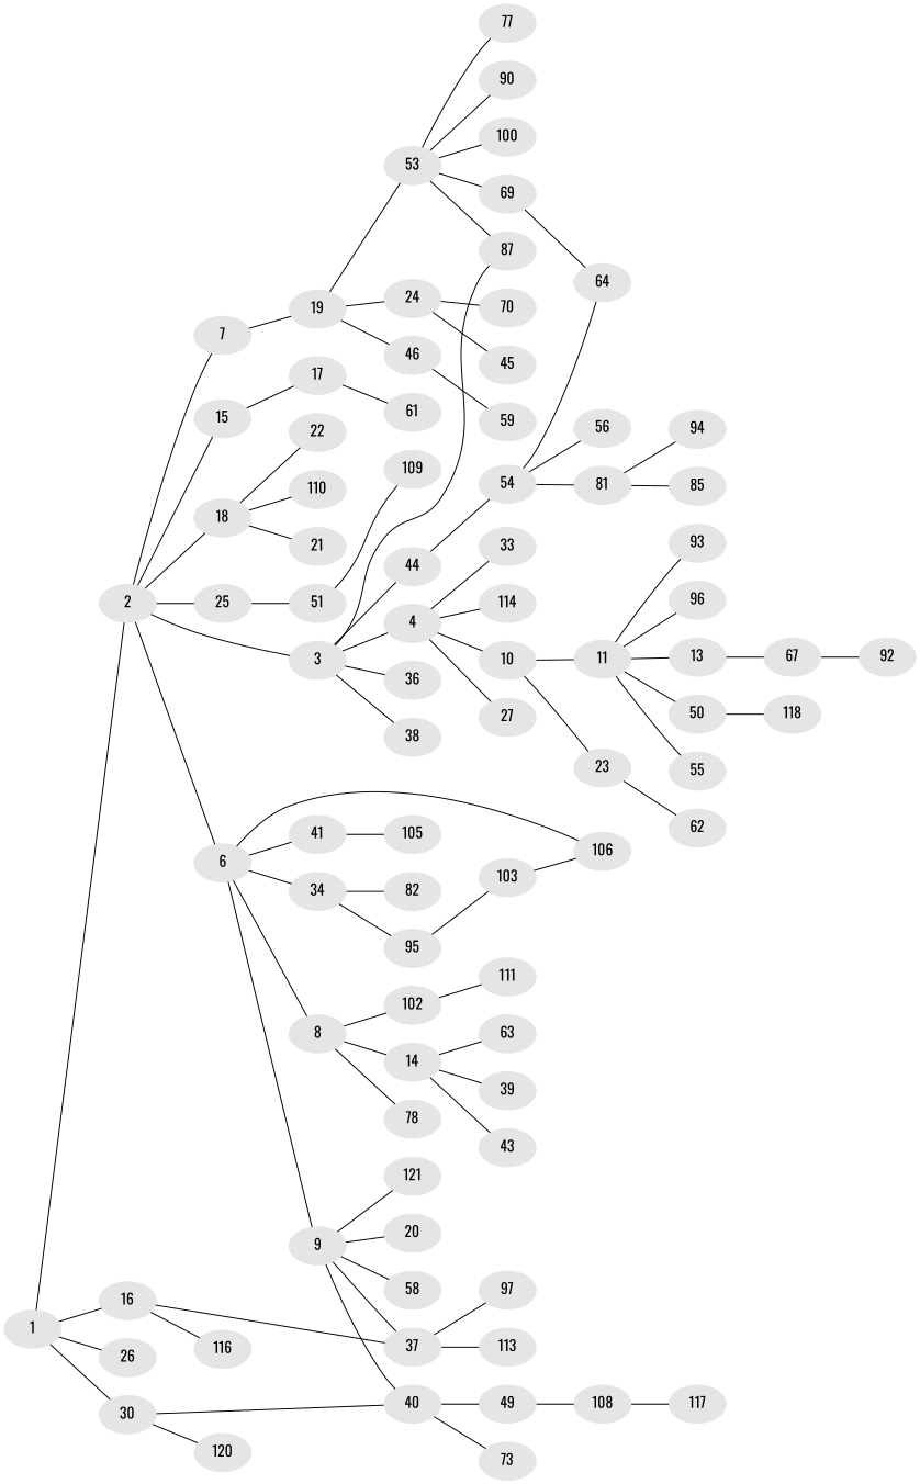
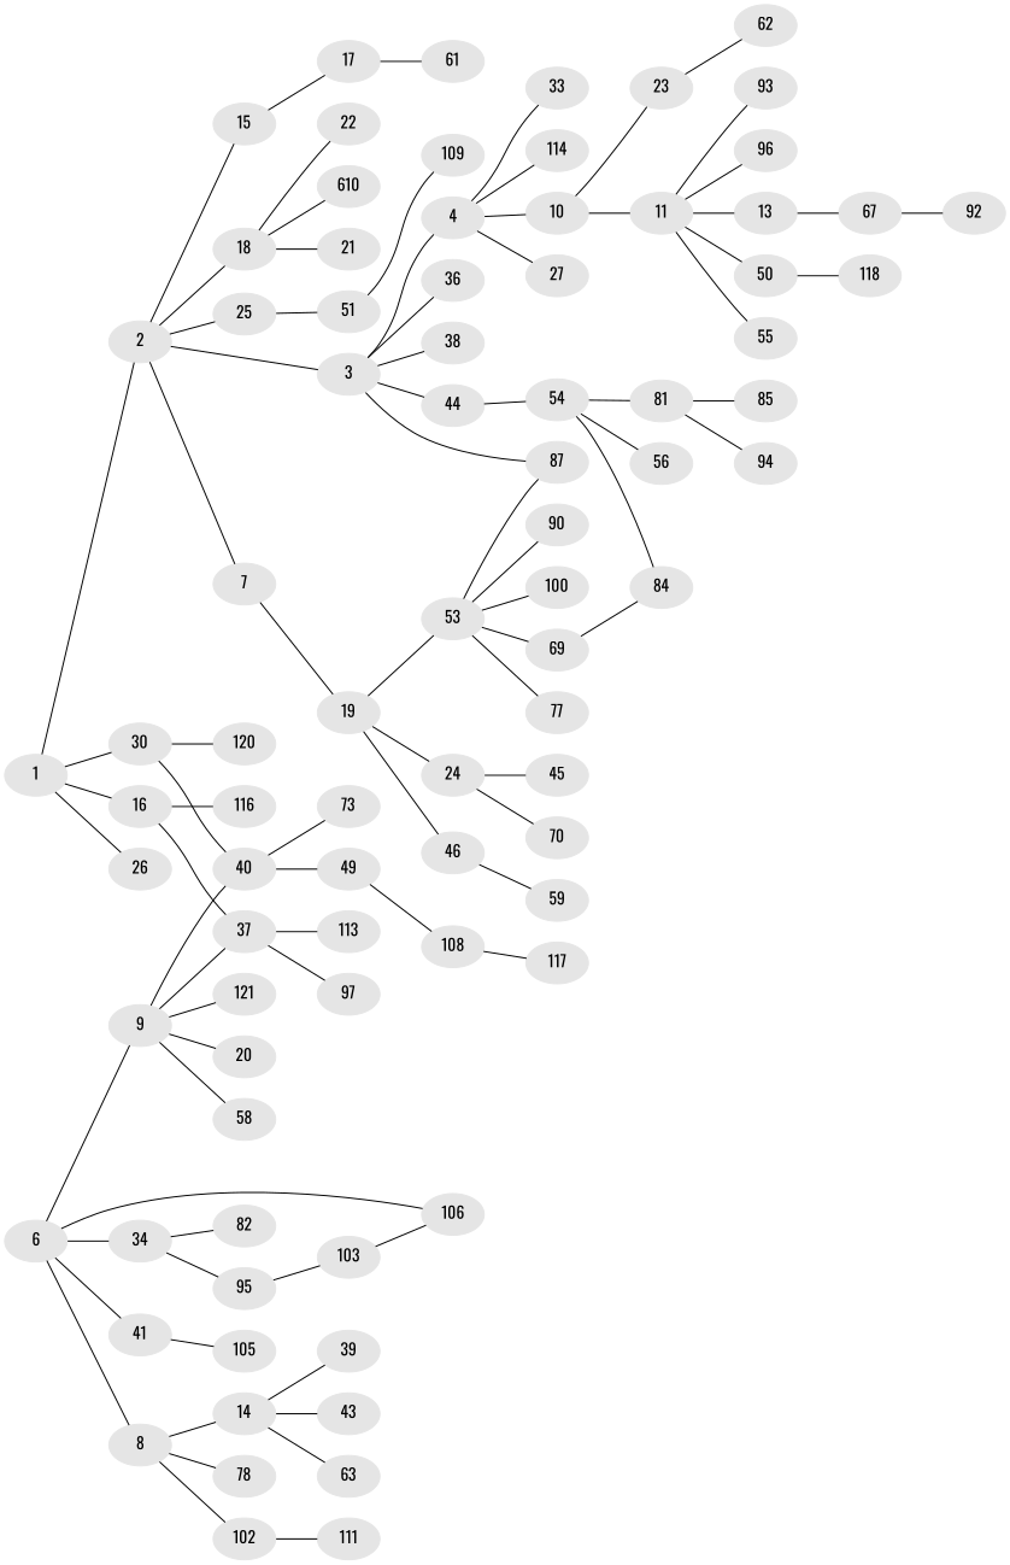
  graph {
    fontname=Oswald
    rankdir=LR
    node [color=gray90 fontname=Oswald style=filled]
    edge [fontname=Oswald]
    1 [super="+12"]
    2 [super="+5"]
    16 [super="+89"]
    26 [super="+115"]
    30 [super="+60"]
    3
    6 [super="+52"]
    7
    15
    18 [super="+76"]
    25
    37
    116
    40 [super="+47"]
    120
    4 [super="+80"]
    36
    38
    44 [super="+66"]
    87 [super="+99"]
    8 [super="+75"]
    9 [super="+28"]
    34 [super="+72"]
    41 [super="+42"]
    106
    19 [super="+35"]
    17 [super="+71"]
    21 [super="+68"]
    22
-   110
+   110 [label=610]
    51 [super="+86"]
    10 [super="+29"]
    27
    33 [super="+104"]
    114
    54
    11 [super="+48"]
    23
    14 [super="+31"]
    78
    102 [super="+119"]
    20
    58 [super="+74"]
    121
    82
    95 [super="+107"]
    105
    24 [super="+32"]
    46 [super="+79"]
    53 [super="+57"]
    39
    43
    63
    111
    97
    113
    49 [super="+91"]
    73 [super="+88"]
    13
    50 [super="+64"]
    55
    93
    96
    62
    67 [super="+101"]
    118
    92
    61
    45
    70
    59
    69 [super="+98"]
    77
    90
    100
    109
    103 [super="+112"]
    108
    56 [super="+65"]
    81 [super="+83"]
-   84 [label=64]
+   84
    117
    85
    94
    1 -- 2
    1 -- 16
    1 -- 26
    1 -- 30
    2 -- 3
-   2 -- 6
    2 -- 7
    2 -- 15
    2 -- 18
    2 -- 25
    16 -- 37
    16 -- 116
    30 -- 40
    30 -- 120
    3 -- 4
    3 -- 36
    3 -- 38
    3 -- 44
    3 -- 87
    6 -- 8
    6 -- 9
    6 -- 34
    6 -- 41
    6 -- 106
    7 -- 19
    15 -- 17
    18 -- 21
    18 -- 22
    18 -- 110
    25 -- 51
    37 -- 97
    37 -- 113
    40 -- 49
    40 -- 73
    4 -- 10
    4 -- 27
    4 -- 33
    4 -- 114
    44 -- 54
    8 -- 14
    8 -- 78
    8 -- 102
    9 -- 37
    9 -- 40
    9 -- 20
    9 -- 58
    9 -- 121
    34 -- 82
    34 -- 95
    41 -- 105
    19 -- 24
    19 -- 46
    19 -- 53
    17 -- 61
    51 -- 109
    10 -- 11
    10 -- 23
    54 -- 56
    54 -- 81
    54 -- 84
    11 -- 13
    11 -- 50
    11 -- 55
    11 -- 93
    11 -- 96
    23 -- 62
    14 -- 39
    14 -- 43
    14 -- 63
    102 -- 111
    95 -- 103
    24 -- 45
    24 -- 70
    46 -- 59
    53 -- 87
    53 -- 69
    53 -- 77
    53 -- 90
    53 -- 100
    49 -- 108
    13 -- 67
    50 -- 118
    67 -- 92
    69 -- 84
    103 -- 106
    108 -- 117
    81 -- 85
    81 -- 94
  }
